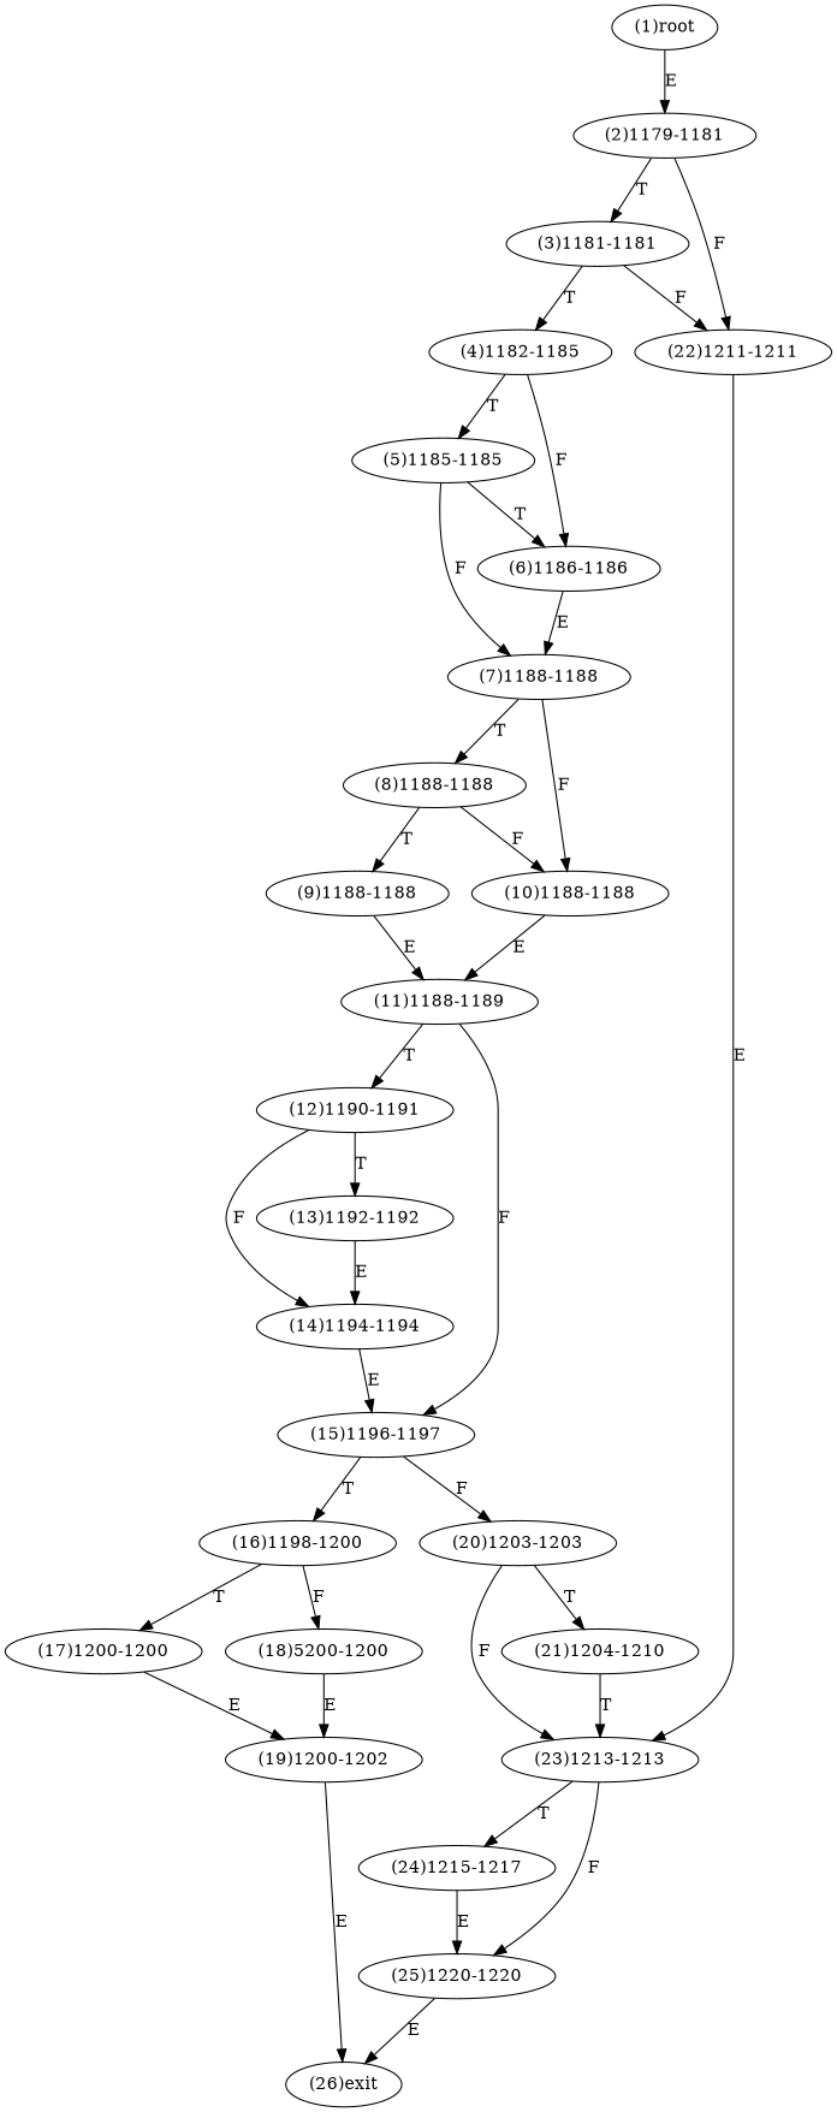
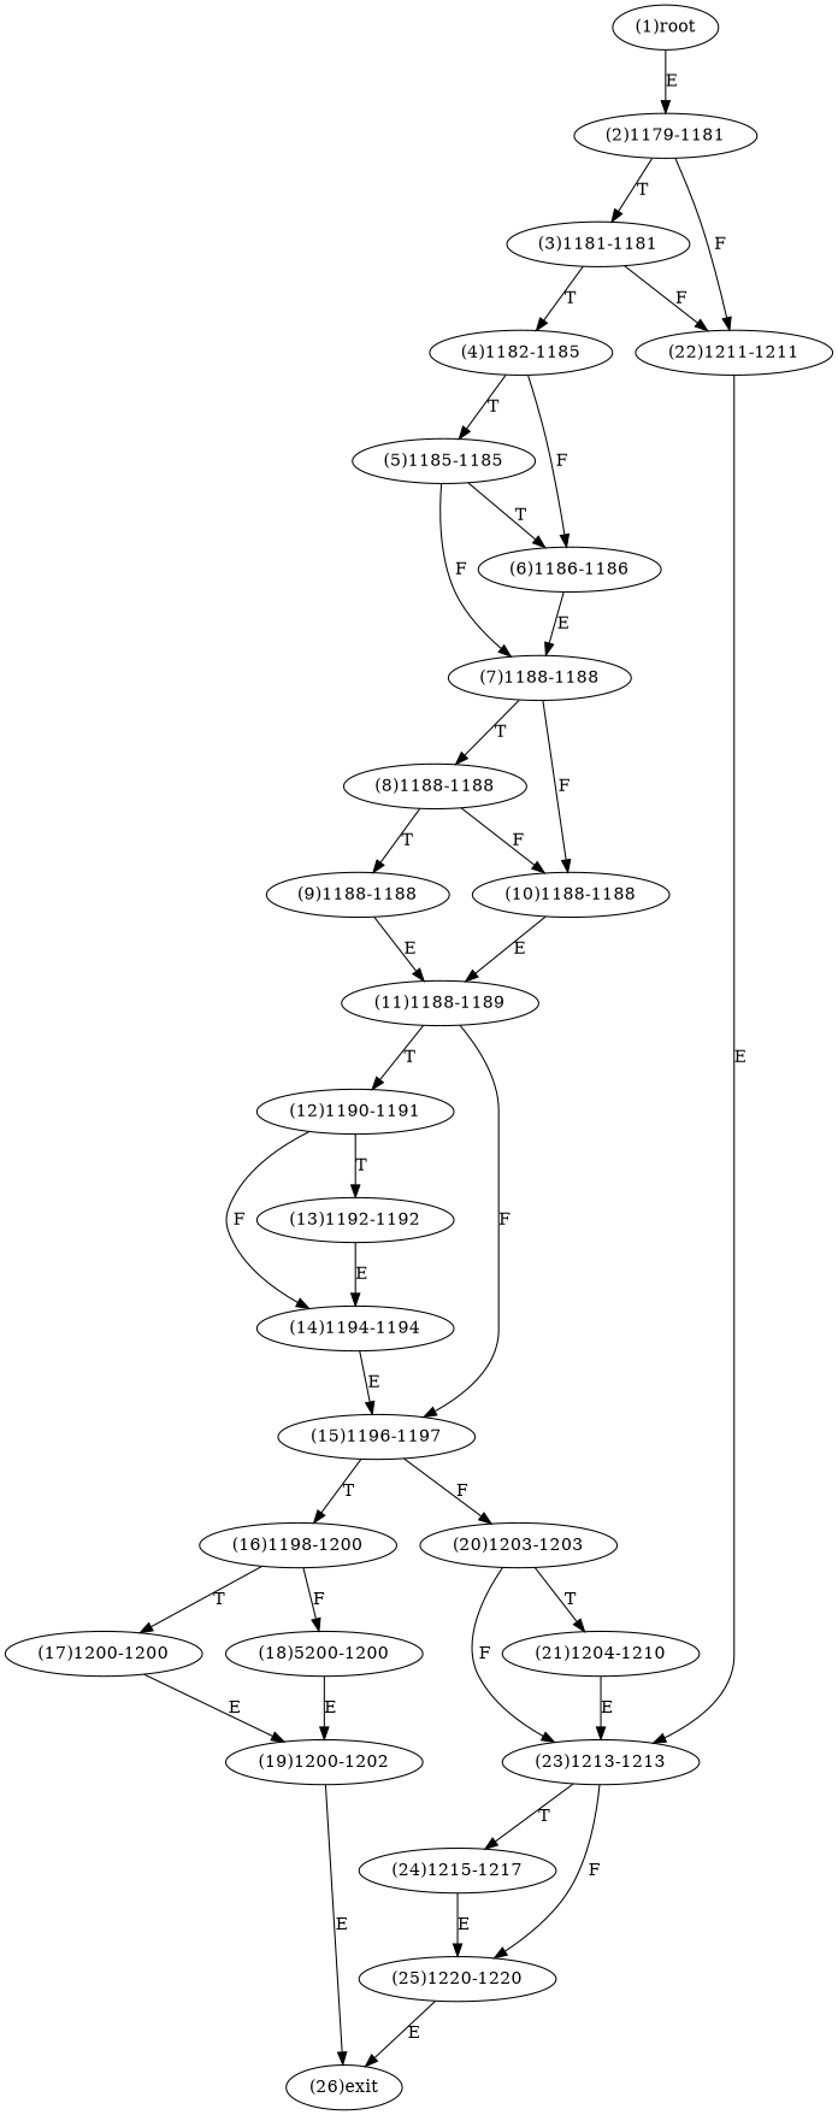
  digraph {
    n1 [label="(1)root"]
    n2 [label="(2)1179-1181"]
    n3 [label="(3)1181-1181"]
    n4 [label="(22)1211-1211"]
    n5 [label="(4)1182-1185"]
    n6 [label="(23)1213-1213"]
    n7 [label="(5)1185-1185"]
    n8 [label="(6)1186-1186"]
    n9 [label="(7)1188-1188"]
    n10 [label="(8)1188-1188"]
    n11 [label="(10)1188-1188"]
    n12 [label="(9)1188-1188"]
    n13 [label="(11)1188-1189"]
    n14 [label="(12)1190-1191"]
    n15 [label="(15)1196-1197"]
    n16 [label="(13)1192-1192"]
    n17 [label="(14)1194-1194"]
    n18 [label="(16)1198-1200"]
    n19 [label="(20)1203-1203"]
    n20 [label="(17)1200-1200"]
    n21 [label="(18)5200-1200"]
    n22 [label="(21)1204-1210"]
    n23 [label="(19)1200-1202"]
    n24 [label="(26)exit"]
    n25 [label="(25)1220-1220"]
    n26 [label="(24)1215-1217"]
    n1 -> n2 [label=E]
    n2 -> n3 [label=T]
    n2 -> n4 [label=F]
    n3 -> n4 [label=F]
    n3 -> n5 [label=T]
    n4 -> n6 [label=E]
    n5 -> n7 [label=T]
    n5 -> n8 [label=F]
    n6 -> n25 [label=F]
    n6 -> n26 [label=T]
    n7 -> n8 [label=T]
    n7 -> n9 [label=F]
    n8 -> n9 [label=E]
    n9 -> n10 [label=T]
    n9 -> n11 [label=F]
    n10 -> n11 [label=F]
    n10 -> n12 [label=T]
    n11 -> n13 [label=E]
    n12 -> n13 [label=E]
    n13 -> n14 [label=T]
    n13 -> n15 [label=F]
    n14 -> n16 [label=T]
    n14 -> n17 [label=F]
    n15 -> n18 [label=T]
    n15 -> n19 [label=F]
    n16 -> n17 [label=E]
    n17 -> n15 [label=E]
    n18 -> n20 [label=T]
    n18 -> n21 [label=F]
    n19 -> n6 [label=F]
    n19 -> n22 [label=T]
    n20 -> n23 [label=E]
    n21 -> n23 [label=E]
-   n22 -> n6 [label=T]
+   n22 -> n6 [label=E]
    n23 -> n24 [label=E]
    n25 -> n24 [label=E]
    n26 -> n25 [label=E]
  }
